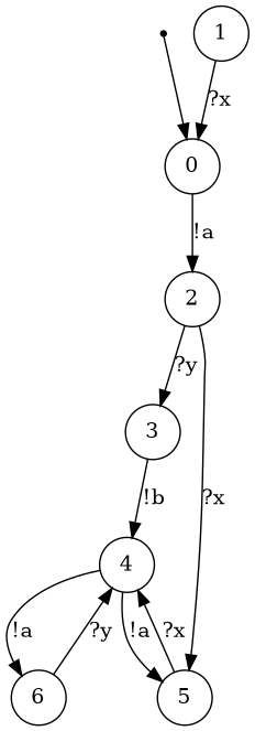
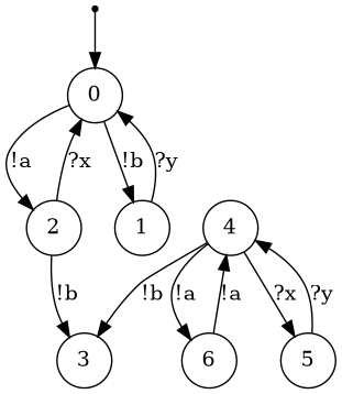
  digraph {
    node [shape=circle]
    ENTRY [shape=point]
    0
    2
    1
    3
    4
    6
    5
    ENTRY -> 0
    0 -> 2 [label="!a"]
-   2 -> 5 [label="?x"]
-   2 -> 3 [label="?y"]
-   1 -> 0 [label="?x"]
-   3 -> 4 [label="!b"]
+   0 -> 1 [label="!b"]
+   2 -> 0 [label="?x"]
+   2 -> 3 [label="!b"]
+   1 -> 0 [label="?y"]
+   4 -> 3 [label="!b"]
    4 -> 6 [label="!a"]
-   4 -> 5 [label="!a"]
-   6 -> 4 [label="?y"]
-   5 -> 4 [label="?x"]
+   4 -> 5 [label="?x"]
+   6 -> 4 [label="!a"]
+   5 -> 4 [label="?y"]
  }
